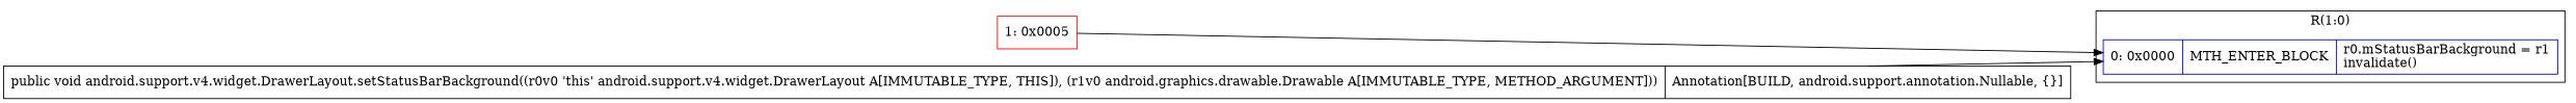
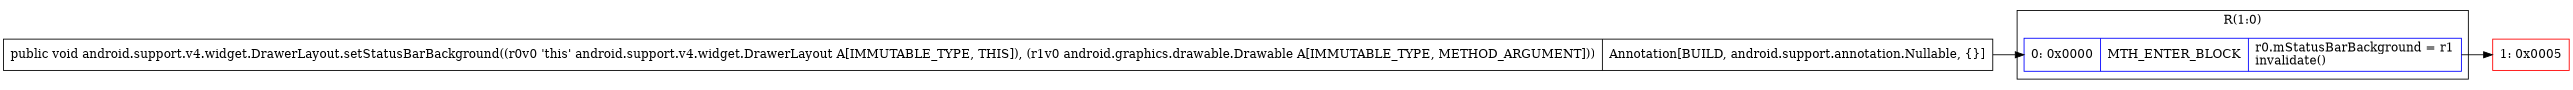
  digraph {
    rankdir=LR
    node [shape=record]
    n1 [color=blue label="{0\:\ 0x0000|MTH_ENTER_BLOCK\l|r0.mStatusBarBackground = r1\linvalidate()\l}"]
    n2 [color=red label="{1\:\ 0x0005}"]
    n3 [label="{public void android.support.v4.widget.DrawerLayout.setStatusBarBackground((r0v0 'this' android.support.v4.widget.DrawerLayout A[IMMUTABLE_TYPE, THIS]), (r1v0 android.graphics.drawable.Drawable A[IMMUTABLE_TYPE, METHOD_ARGUMENT]))  | Annotation[BUILD, android.support.annotation.Nullable, \{\}]\l}"]
    subgraph cluster_1 {
      label="R(1:0)"
      n1
    }
-   n2 -> n1
+   n1 -> n2
    n3 -> n1
  }
